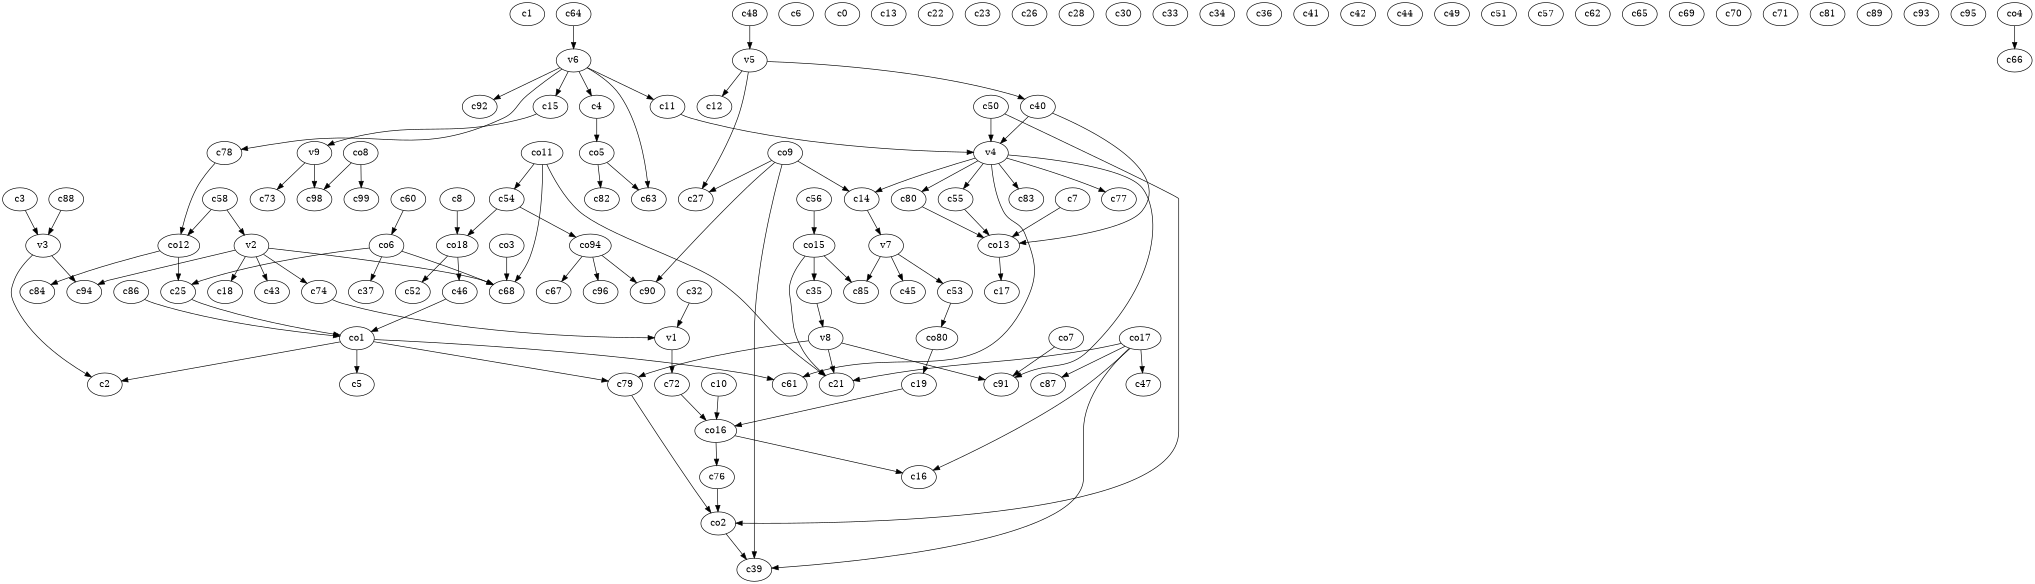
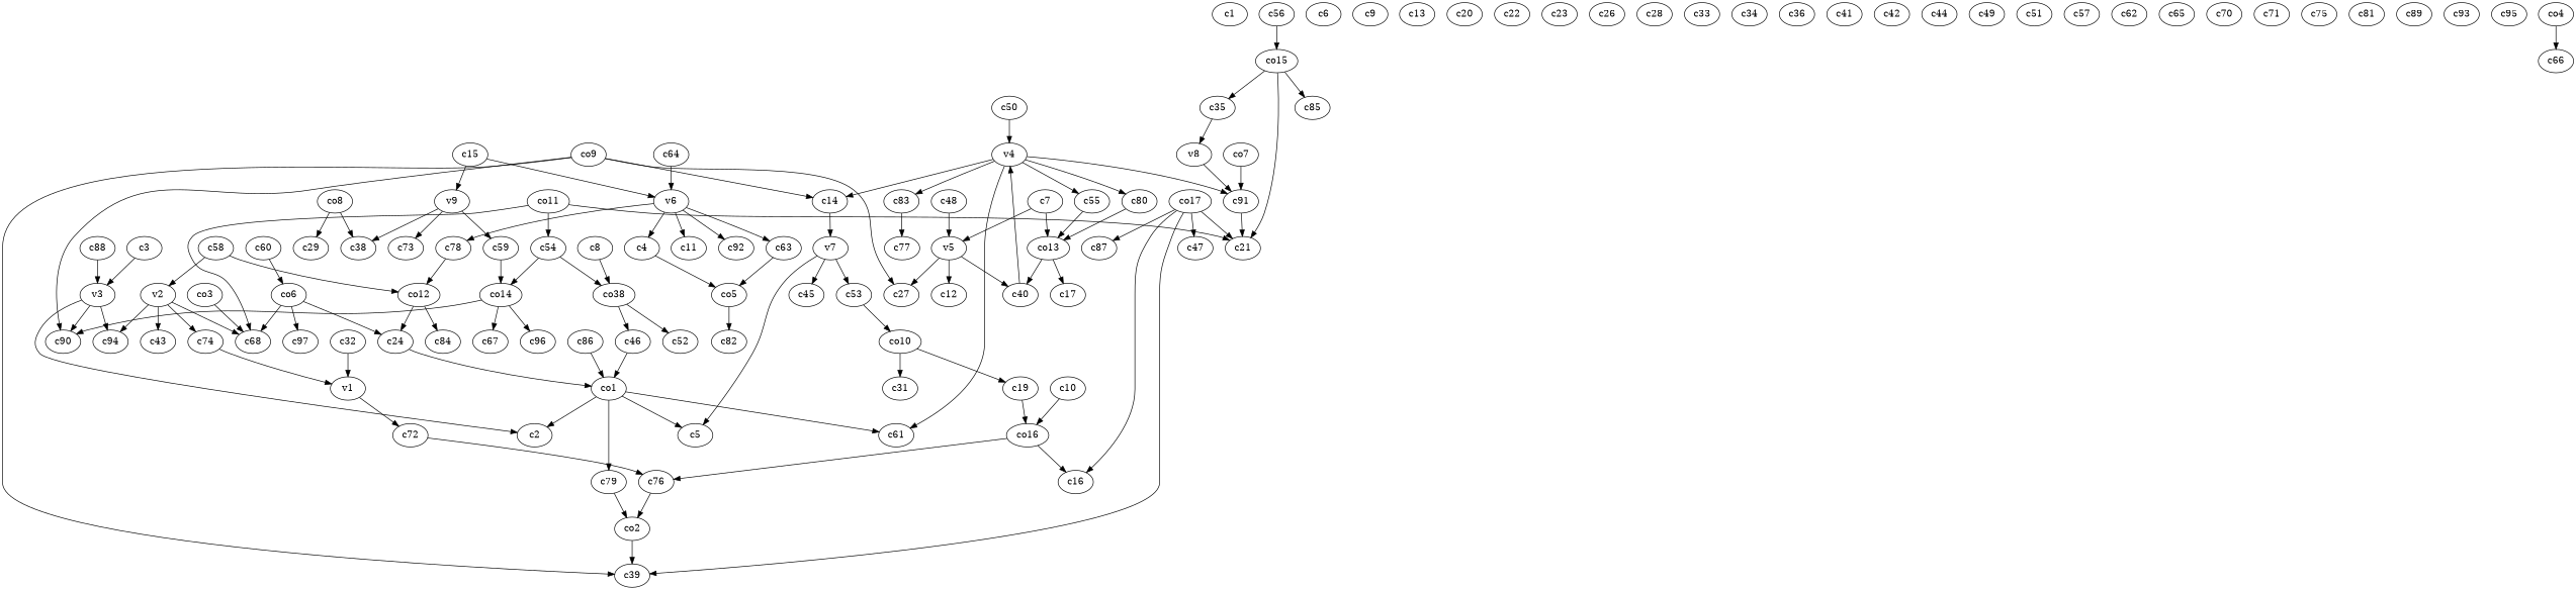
  strict digraph {
    edge [weight=1]
    c1
    c3
    v3
    c94
    c2
    c90
    c6
    c7
    v5
    co13
    c40
    c12
    c27
    c17
    c8
-   co18
+   co18 [label=co38]
    c46
    c52
-   c9 [label=c0]
+   c9
    c10
    co16
    c76
    c16
    c11
    v4
    c14
    c55
    c80
    c61
    c77
    c83
    c91
    c13
    v7
    c53
    c45
    c85
    c15
    v6
    v9
    c63
    c78
    c4
    c92
-   c38 [label=c98]
+   c59
+   c38
    c73
    c19
+   c20
    c22
    c23
-   c25
+   c25 [label=c24]
    co1
    c79
    c5
    c26
    c28
-   c30
    c32
    v1
    c72
    c33
    c34
    c35
    v8
    c21
    c36
    c41
    c42
    c44
    c48
    c49
    c50
    co2
    c39
    c51
-   co10 [label=co80]
+   co10
+   c31
    c54
-   co14 [label=co94]
+   co14
    c67
    c96
    c56
    co15
    c57
    c58
    v2
    co12
    c74
-   c18
    c43
    c68
    c84
    c60
    co6
-   c37
+   c37 [label=c97]
    c62
    co5
    c82
    c64
    c65
-   c69
    c70
    c71
+   c75
    c81
    c86
    c88
    c89
    c93
    c95
    co3
    co4
    c66
    co7
    co8
-   c29 [label=c99]
+   c29
    co9
    co11
    co17
    c47
    c87
    c3 -> v3
    v3 -> c94
    v3 -> c2
+   v3 -> c90
+   c7 -> v5
    c7 -> co13
    v5 -> c40
    v5 -> c12
    v5 -> c27
    co13 -> c17
-   c40 -> co13
+   co13 -> c40
    c40 -> v4
    c8 -> co18
    co18 -> c46
    co18 -> c52
    c46 -> co1
    c10 -> co16
    co16 -> c76
    co16 -> c16
    c76 -> co2
-   c11 -> v4
    v4 -> c14
    v4 -> c55
    v4 -> c80
    v4 -> c61
-   v4 -> c77
+   c83 -> c77
    v4 -> c83
    v4 -> c91
    c14 -> v7
    c55 -> co13
    c80 -> co13
    v7 -> c53
    v7 -> c45
-   v7 -> c85
+   v7 -> c5
    c53 -> co10
-   v6 -> c15
+   c15 -> v6
    c15 -> v9
    v6 -> c11
    v6 -> c63
    v6 -> c78
    v6 -> c4
    v6 -> c92
+   v9 -> c59
    v9 -> c38
    v9 -> c73
-   co5 -> c63
+   c63 -> co5
    c78 -> co12
    c4 -> co5
+   c59 -> co14
    c19 -> co16
    c25 -> co1
    co1 -> c2
    co1 -> c61
    co1 -> c79
    co1 -> c5
    c79 -> co2
    c32 -> v1
    v1 -> c72
-   c72 -> co16
+   c72 -> c76
    c35 -> v8
    v8 -> c91
-   v8 -> c79
-   v8 -> c21
+   c91 -> c21
    c48 -> v5
    c50 -> v4
-   c50 -> co2
    co2 -> c39
    co10 -> c19
+   co10 -> c31
    c54 -> co18
    c54 -> co14
    co14 -> c90
    co14 -> c67
    co14 -> c96
    c56 -> co15
    co15 -> c85
    co15 -> c35
    co15 -> c21
    c58 -> v2
    c58 -> co12
    v2 -> c94
    v2 -> c74
-   v2 -> c18
    v2 -> c43
    v2 -> c68
    co12 -> c25
    co12 -> c84
    c74 -> v1
    c60 -> co6
    co6 -> c25
    co6 -> c68
    co6 -> c37
    co5 -> c82
    c64 -> v6
    c86 -> co1
    c88 -> v3
    co3 -> c68
    co4 -> c66
    co7 -> c91
    co8 -> c38
    co8 -> c29
    co9 -> c90
    co9 -> c27
    co9 -> c14
    co9 -> c39
    co11 -> c21
    co11 -> c54
    co11 -> c68
    co17 -> c16
    co17 -> c21
    co17 -> c39
    co17 -> c47
    co17 -> c87
  }
